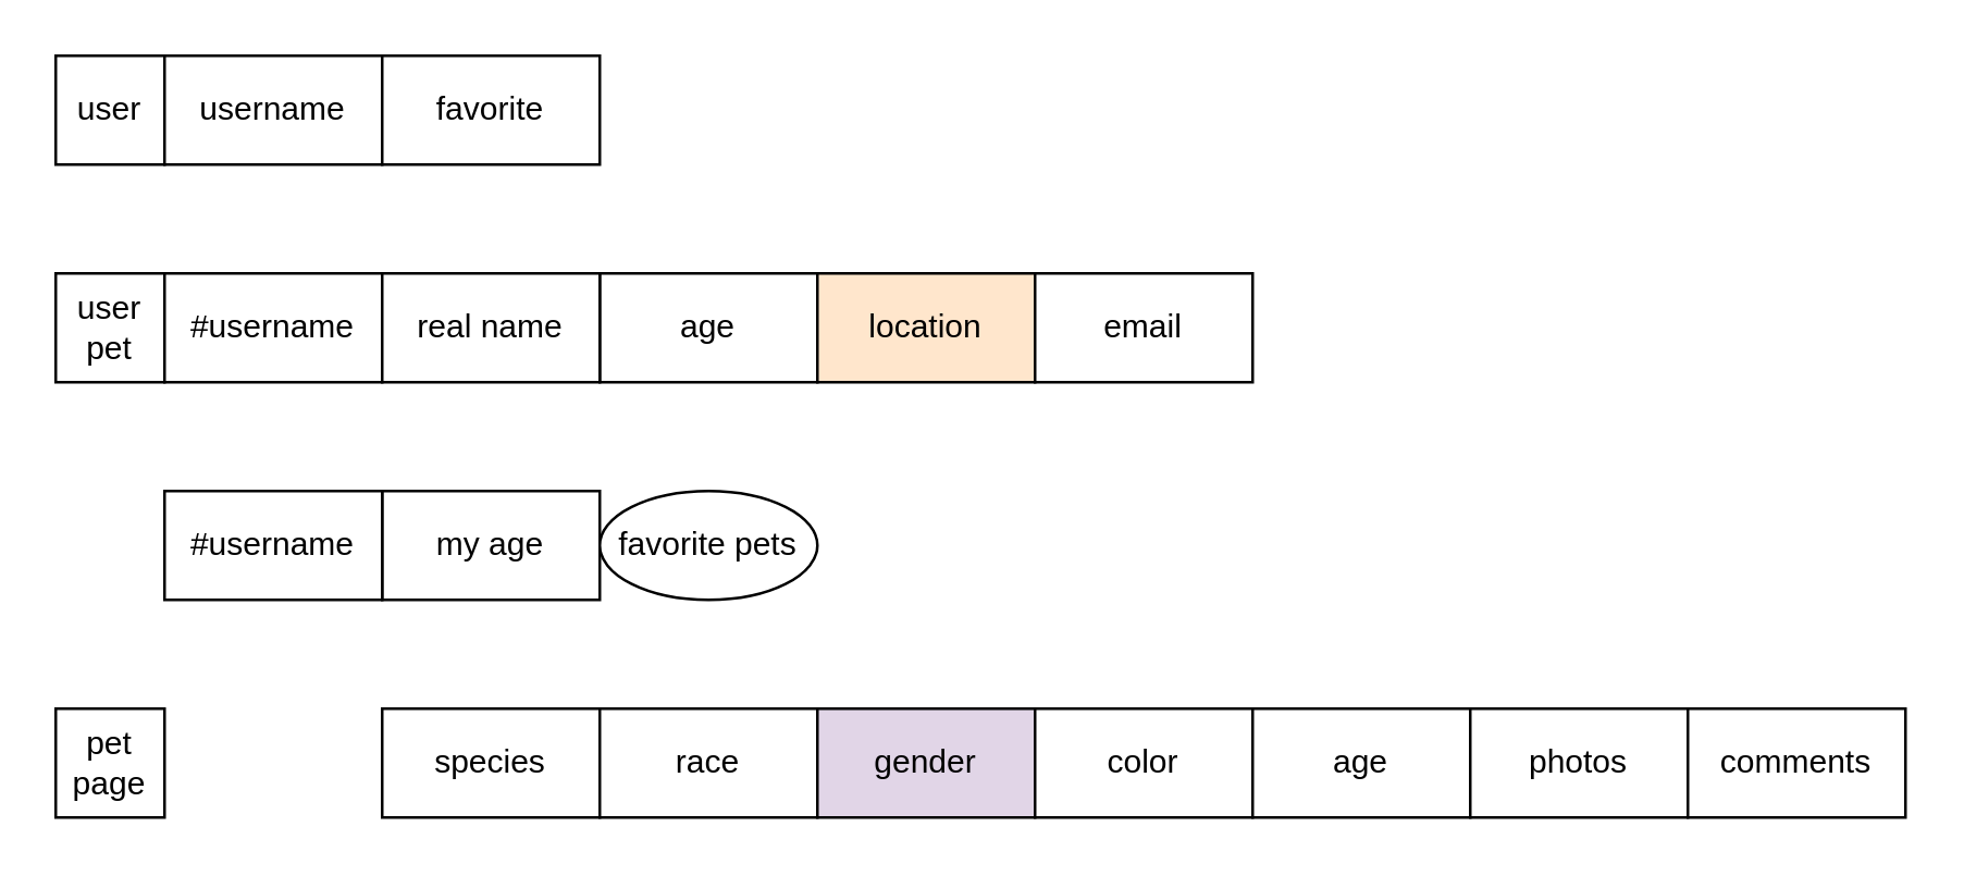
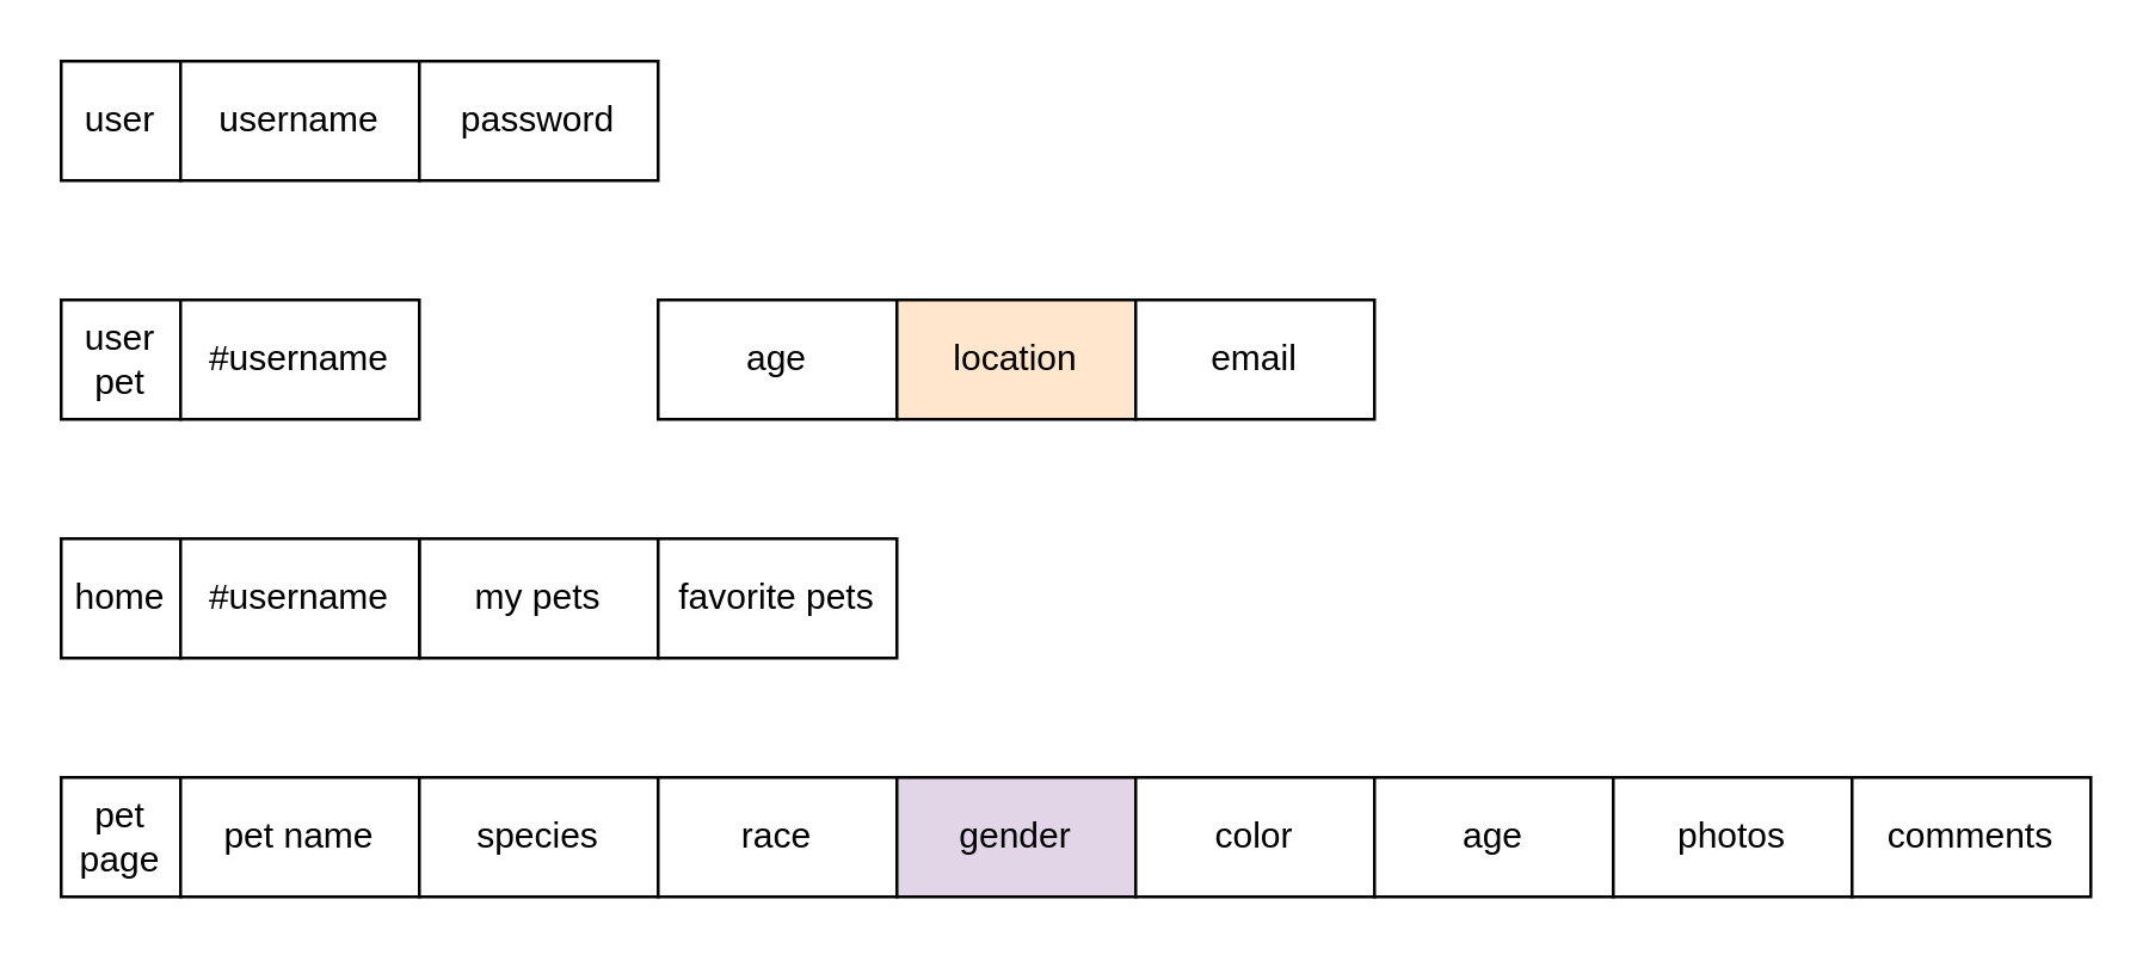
  <mxCell id="0" />
  <mxCell id="1" parent="0" />
  <mxCell id="2" value="user" style="rounded=0;whiteSpace=wrap;html=1;" vertex="1" parent="1"><mxGeometry x="20" y="20" width="40" height="40" as="geometry" /></mxCell>
  <mxCell id="3" value="username" style="rounded=0;whiteSpace=wrap;html=1;" vertex="1" parent="1"><mxGeometry x="60" y="20" width="80" height="40" as="geometry" /></mxCell>
  <mxCell id="4" value="user pet" style="rounded=0;whiteSpace=wrap;html=1;" vertex="1" parent="1"><mxGeometry x="20" y="100" width="40" height="40" as="geometry" /></mxCell>
- <mxCell id="5" value="favorite" style="rounded=0;whiteSpace=wrap;html=1;" vertex="1" parent="1"><mxGeometry x="140" y="20" width="80" height="40" as="geometry" /></mxCell>
+ <mxCell id="5" value="password" style="rounded=0;whiteSpace=wrap;html=1;" vertex="1" parent="1"><mxGeometry x="140" y="20" width="80" height="40" as="geometry" /></mxCell>
  <mxCell id="6" value="#username" style="rounded=0;whiteSpace=wrap;html=1;" vertex="1" parent="1"><mxGeometry x="60" y="100" width="80" height="40" as="geometry" /></mxCell>
- <mxCell id="7" value="my age" style="rounded=0;whiteSpace=wrap;html=1;" vertex="1" parent="1"><mxGeometry x="140" y="180" width="80" height="40" as="geometry" /></mxCell>
- <mxCell id="8" value="favorite pets" style="ellipse;whiteSpace=wrap;html=1;" vertex="1" parent="1"><mxGeometry x="220" y="180" width="80" height="40" as="geometry" /></mxCell>
+ <mxCell id="7" value="my pets" style="rounded=0;whiteSpace=wrap;html=1;" vertex="1" parent="1"><mxGeometry x="140" y="180" width="80" height="40" as="geometry" /></mxCell>
+ <mxCell id="8" value="favorite pets" style="rounded=0;whiteSpace=wrap;html=1;" vertex="1" parent="1"><mxGeometry x="220" y="180" width="80" height="40" as="geometry" /></mxCell>
+ <mxCell id="9" value="home" style="rounded=0;whiteSpace=wrap;html=1;" vertex="1" parent="1"><mxGeometry x="20" y="180" width="40" height="40" as="geometry" /></mxCell>
  <mxCell id="10" value="#username" style="rounded=0;whiteSpace=wrap;html=1;" vertex="1" parent="1"><mxGeometry x="60" y="180" width="80" height="40" as="geometry" /></mxCell>
  <mxCell id="11" value="age" style="rounded=0;whiteSpace=wrap;html=1;" vertex="1" parent="1"><mxGeometry x="220" y="100" width="80" height="40" as="geometry" /></mxCell>
  <mxCell id="12" value="location" style="rounded=0;whiteSpace=wrap;html=1;fillColor=#ffe6cc;" vertex="1" parent="1"><mxGeometry x="300" y="100" width="80" height="40" as="geometry" /></mxCell>
  <mxCell id="13" value="email" style="rounded=0;whiteSpace=wrap;html=1;" vertex="1" parent="1"><mxGeometry x="380" y="100" width="80" height="40" as="geometry" /></mxCell>
- <mxCell id="14" value="real name" style="rounded=0;whiteSpace=wrap;html=1;" vertex="1" parent="1"><mxGeometry x="140" y="100" width="80" height="40" as="geometry" /></mxCell>
  <mxCell id="15" value="pet page" style="rounded=0;whiteSpace=wrap;html=1;" vertex="1" parent="1"><mxGeometry x="20" y="260" width="40" height="40" as="geometry" /></mxCell>
+ <mxCell id="16" value="pet name" style="rounded=0;whiteSpace=wrap;html=1;" vertex="1" parent="1"><mxGeometry x="60" y="260" width="80" height="40" as="geometry" /></mxCell>
  <mxCell id="17" value="species" style="rounded=0;whiteSpace=wrap;html=1;" vertex="1" parent="1"><mxGeometry x="140" y="260" width="80" height="40" as="geometry" /></mxCell>
  <mxCell id="18" value="race" style="rounded=0;whiteSpace=wrap;html=1;" vertex="1" parent="1"><mxGeometry x="220" y="260" width="80" height="40" as="geometry" /></mxCell>
  <mxCell id="19" value="gender" style="rounded=0;whiteSpace=wrap;html=1;fillColor=#e1d5e7;" vertex="1" parent="1"><mxGeometry x="300" y="260" width="80" height="40" as="geometry" /></mxCell>
  <mxCell id="20" value="color" style="rounded=0;whiteSpace=wrap;html=1;" vertex="1" parent="1"><mxGeometry x="380" y="260" width="80" height="40" as="geometry" /></mxCell>
  <mxCell id="21" value="age" style="rounded=0;whiteSpace=wrap;html=1;" vertex="1" parent="1"><mxGeometry x="460" y="260" width="80" height="40" as="geometry" /></mxCell>
  <mxCell id="22" value="photos" style="rounded=0;whiteSpace=wrap;html=1;" vertex="1" parent="1"><mxGeometry x="540" y="260" width="80" height="40" as="geometry" /></mxCell>
  <mxCell id="23" value="comments" style="rounded=0;whiteSpace=wrap;html=1;" vertex="1" parent="1"><mxGeometry x="620" y="260" width="80" height="40" as="geometry" /></mxCell>
